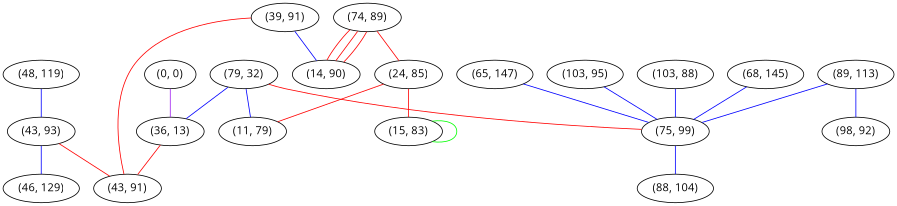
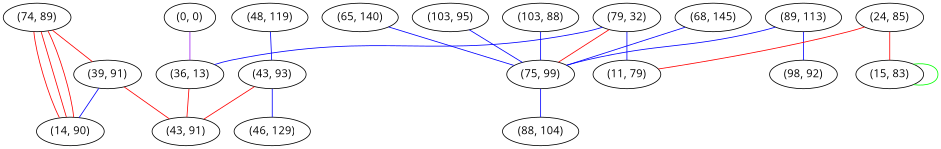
  graph {
    fontname="Open Sans"
    node [fontname="Open Sans"]
    edge [color=blue fontname="Open Sans" weight=3]
    "(0, 0)"
    "(36, 13)"
    "(43, 91)"
-   "(65, 147)"
+   "(65, 147)" [label="(65, 140)"]
    "(75, 99)"
    "(88, 104)"
    "(89, 113)"
    "(98, 92)"
    "(103, 95)"
    "(103, 88)"
    "(39, 91)"
    "(14, 90)"
    n13 [label="(74, 89)"]
    n14 [label="(24, 85)"]
    "(11, 79)"
    "(15, 83)"
    "(68, 145)"
    "(79, 32)"
    "(48, 119)"
    "(43, 93)"
    "(46, 129)"
    "(0, 0)" -- "(36, 13)" [color=purple weight=4]
    "(36, 13)" -- "(43, 91)" [color=red weight=1]
    "(65, 147)" -- "(75, 99)"
    "(75, 99)" -- "(88, 104)"
    "(89, 113)" -- "(75, 99)"
    "(89, 113)" -- "(98, 92)"
    "(103, 95)" -- "(75, 99)"
    "(103, 88)" -- "(75, 99)"
    "(39, 91)" -- "(43, 91)" [color=red weight=1]
    "(39, 91)" -- "(14, 90)"
    n13 -- "(14, 90)" [color=red weight=1]
    n13 -- "(14, 90)" [color=red weight=1]
    n13 -- "(14, 90)" [color=red weight=1]
-   n13 -- n14 [color=red weight=1]
+   n13 -- "(39, 91)" [color=red weight=1]
    n14 -- "(11, 79)" [color=red weight=1]
    n14 -- "(15, 83)" [color=red weight=1]
    "(15, 83)" -- "(15, 83)" [color=green weight=2]
    "(68, 145)" -- "(75, 99)"
    "(79, 32)" -- "(36, 13)"
    "(79, 32)" -- "(75, 99)" [color=red weight=1]
    "(79, 32)" -- "(11, 79)"
    "(48, 119)" -- "(43, 93)"
    "(43, 93)" -- "(43, 91)" [color=red weight=1]
    "(43, 93)" -- "(46, 129)"
  }
